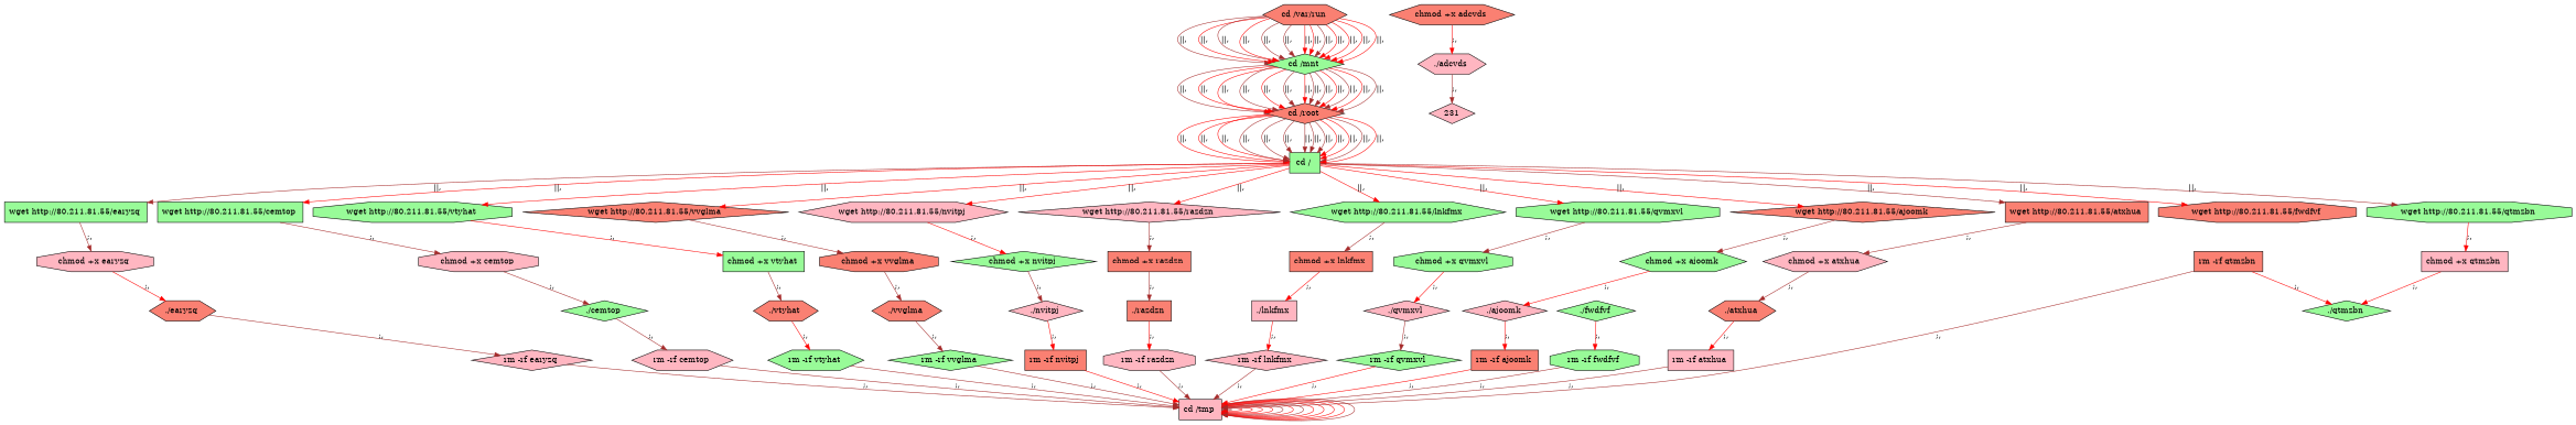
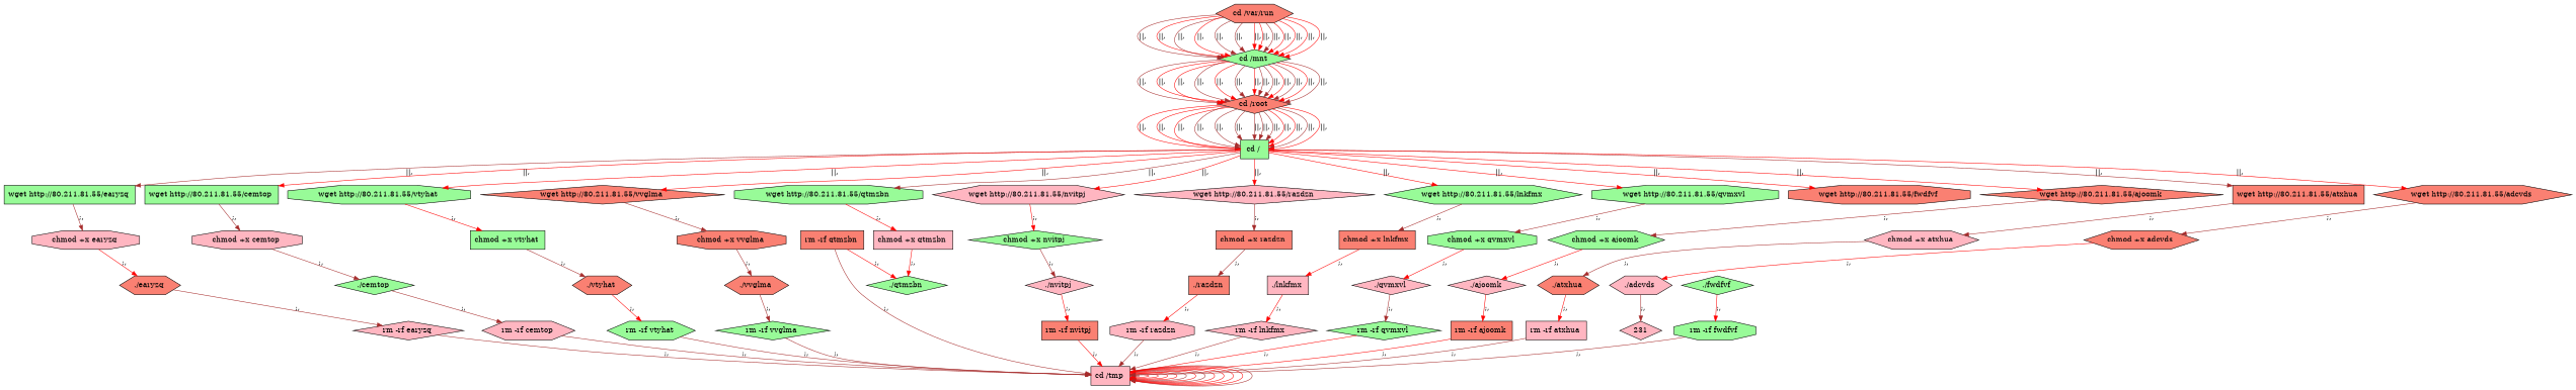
  digraph {
    node [fillcolor=salmon shape=diamond style=filled]
    edge [color=red]
    n1 [fillcolor=lightpink label="cd /tmp " shape=box]
    n2 [label="cd /var/run " shape=hexagon]
    n3 [fillcolor=palegreen label="cd /mnt "]
    n4 [label="cd /root "]
    n5 [fillcolor=palegreen label="cd / " shape=box]
    n6 [fillcolor=palegreen label="wget http://80.211.81.55/earyzq " shape=box]
    n7 [fillcolor=palegreen label="wget http://80.211.81.55/cemtop " shape=box]
    n8 [fillcolor=palegreen label="wget http://80.211.81.55/vtyhat " shape=octagon]
    n9 [label="wget http://80.211.81.55/vvglma "]
    n10 [fillcolor=lightpink label="wget http://80.211.81.55/nvitpj " shape=hexagon]
    n11 [fillcolor=lightpink label="wget http://80.211.81.55/razdzn "]
    n12 [fillcolor=palegreen label="wget http://80.211.81.55/lnkfmx " shape=hexagon]
    n13 [fillcolor=palegreen label="wget http://80.211.81.55/qvmxvl " shape=octagon]
    n14 [label="wget http://80.211.81.55/ajoomk "]
    n15 [label="wget http://80.211.81.55/fwdfvf " shape=octagon]
    n16 [label="wget http://80.211.81.55/atxhua " shape=box]
    n17 [fillcolor=palegreen label="wget http://80.211.81.55/qtmzbn " shape=octagon]
+   n18 [label="wget http://80.211.81.55/adcvds " shape=hexagon]
    n19 [fillcolor=lightpink label="chmod +x earyzq " shape=octagon]
    n20 [fillcolor=lightpink label="chmod +x cemtop " shape=octagon]
    n21 [fillcolor=palegreen label="chmod +x vtyhat " shape=box]
    n22 [label="chmod +x vvglma " shape=octagon]
    n23 [fillcolor=palegreen label="chmod +x nvitpj "]
    n24 [label="chmod +x razdzn " shape=box]
    n25 [label="chmod +x lnkfmx " shape=box]
    n26 [fillcolor=palegreen label="chmod +x qvmxvl " shape=octagon]
    n27 [fillcolor=palegreen label="chmod +x ajoomk " shape=hexagon]
    n28 [fillcolor=lightpink label="chmod +x atxhua " shape=hexagon]
    n29 [fillcolor=lightpink label="chmod +x qtmzbn " shape=box]
    n30 [label="chmod +x adcvds " shape=hexagon]
    n31 [label="./earyzq " shape=hexagon]
    n32 [fillcolor=lightpink label="rm -rf earyzq "]
    n33 [fillcolor=palegreen label="./cemtop "]
    n34 [fillcolor=lightpink label="rm -rf cemtop " shape=hexagon]
    n35 [label="./vtyhat " shape=hexagon]
    n36 [fillcolor=palegreen label="rm -rf vtyhat " shape=hexagon]
    n37 [label="./vvglma " shape=hexagon]
    n38 [fillcolor=palegreen label="rm -rf vvglma "]
    n39 [fillcolor=lightpink label="./nvitpj "]
    n40 [label="rm -rf nvitpj " shape=box]
    n41 [label="./razdzn " shape=box]
    n42 [fillcolor=lightpink label="rm -rf razdzn " shape=octagon]
    n43 [fillcolor=lightpink label="./lnkfmx " shape=box]
    n44 [fillcolor=lightpink label="rm -rf lnkfmx "]
    n45 [fillcolor=lightpink label="./qvmxvl "]
    n46 [fillcolor=palegreen label="rm -rf qvmxvl "]
    n47 [fillcolor=lightpink label="./ajoomk "]
    n48 [label="rm -rf ajoomk " shape=box]
    n49 [fillcolor=palegreen label="./fwdfvf "]
    n50 [fillcolor=palegreen label="rm -rf fwdfvf " shape=octagon]
    n51 [label="./atxhua " shape=hexagon]
    n52 [fillcolor=lightpink label="rm -rf atxhua " shape=box]
    n53 [fillcolor=palegreen label="./qtmzbn "]
    n54 [label="rm -rf qtmzbn " shape=box]
    n55 [fillcolor=lightpink label="./adcvds " shape=hexagon]
    231 [fillcolor=lightpink]
    n1 -> n1 [color=brown]
    n1 -> n1
    n1 -> n1
    n1 -> n1
    n1 -> n1
    n1 -> n1 [color=brown]
    n1 -> n1
    n1 -> n1 [color=brown]
    n1 -> n1
    n1 -> n1
    n1 -> n1
    n1 -> n1
    n1 -> n1 [color=brown]
    n2 -> n3 [color=brown label="||,"]
    n2 -> n3 [label="||,"]
    n2 -> n3 [color=brown label="||,"]
    n2 -> n3 [label="||,"]
    n2 -> n3 [color=brown label="||,"]
    n2 -> n3 [color=brown label="||,"]
    n2 -> n3 [label="||,"]
    n2 -> n3 [label="||,"]
    n2 -> n3 [color=brown label="||,"]
    n2 -> n3 [label="||,"]
    n2 -> n3 [label="||,"]
    n2 -> n3 [label="||,"]
    n2 -> n3 [label="||,"]
    n3 -> n4 [color=brown label="||,"]
    n3 -> n4 [label="||,"]
    n3 -> n4 [label="||,"]
    n3 -> n4 [color=brown label="||,"]
    n3 -> n4 [label="||,"]
    n3 -> n4 [color=brown label="||,"]
    n3 -> n4 [label="||,"]
    n3 -> n4 [color=brown label="||,"]
    n3 -> n4 [color=brown label="||,"]
    n3 -> n4 [label="||,"]
    n3 -> n4 [color=brown label="||,"]
    n3 -> n4 [label="||,"]
    n3 -> n4 [color=brown label="||,"]
    n4 -> n5 [label="||,"]
    n4 -> n5 [label="||,"]
    n4 -> n5 [label="||,"]
    n4 -> n5 [color=brown label="||,"]
    n4 -> n5 [color=brown label="||,"]
    n4 -> n5 [color=brown label="||,"]
    n4 -> n5 [color=brown label="||,"]
    n4 -> n5 [color=brown label="||,"]
    n4 -> n5 [color=brown label="||,"]
    n4 -> n5 [label="||,"]
    n4 -> n5 [label="||,"]
    n4 -> n5 [color=brown label="||,"]
    n4 -> n5 [label="||,"]
    n5 -> n6 [color=brown label="||,"]
    n5 -> n7 [label="||,"]
    n5 -> n8 [label="||,"]
    n5 -> n9 [label="||,"]
    n5 -> n10 [label="||,"]
    n5 -> n11 [label="||,"]
    n5 -> n12 [label="||,"]
    n5 -> n13 [label="||,"]
    n5 -> n14 [label="||,"]
    n5 -> n15 [label="||,"]
    n5 -> n16 [color=brown label="||,"]
    n5 -> n17 [color=brown label="||,"]
+   n5 -> n18 [label="||,"]
    n6 -> n19 [color=brown label=";,"]
    n7 -> n20 [color=brown label=";,"]
    n8 -> n21 [label=";,"]
    n9 -> n22 [color=brown label=";,"]
    n10 -> n23 [label=";,"]
    n11 -> n24 [color=brown label=";,"]
    n12 -> n25 [color=brown label=";,"]
    n13 -> n26 [color=brown label=";,"]
    n14 -> n27 [color=brown label=";,"]
    n16 -> n28 [color=brown label=";,"]
    n17 -> n29 [label=";,"]
+   n18 -> n30 [color=brown label=";,"]
    n19 -> n31 [label=";,"]
    n20 -> n33 [color=brown label=";,"]
    n21 -> n35 [color=brown label=";,"]
    n22 -> n37 [color=brown label=";,"]
    n23 -> n39 [color=brown label=";,"]
    n24 -> n41 [color=brown label=";,"]
    n25 -> n43 [label=";,"]
    n26 -> n45 [label=";,"]
    n27 -> n47 [label=";,"]
    n28 -> n51 [color=brown label=";,"]
    n29 -> n53 [label=";,"]
    n30 -> n55 [label=";,"]
    n31 -> n32 [color=brown label=";,"]
    n32 -> n1 [color=brown label=";,"]
    n33 -> n34 [color=brown label=";,"]
    n34 -> n1 [color=brown label=";,"]
    n35 -> n36 [label=";,"]
    n36 -> n1 [color=brown label=";,"]
    n37 -> n38 [color=brown label=";,"]
    n38 -> n1 [color=brown label=";,"]
    n39 -> n40 [label=";,"]
    n40 -> n1 [label=";,"]
    n41 -> n42 [label=";,"]
    n42 -> n1 [color=brown label=";,"]
    n43 -> n44 [label=";,"]
    n44 -> n1 [color=brown label=";,"]
    n45 -> n46 [color=brown label=";,"]
    n46 -> n1 [label=";,"]
    n47 -> n48 [label=";,"]
    n48 -> n1 [label=";,"]
    n49 -> n50 [label=";,"]
    n50 -> n1 [color=brown label=";,"]
    n51 -> n52 [label=";,"]
    n52 -> n1 [color=brown label=";,"]
    n54 -> n1 [color=brown label=";,"]
    n54 -> n53 [label=";,"]
    n55 -> 231 [color=brown label=";,"]
  }
